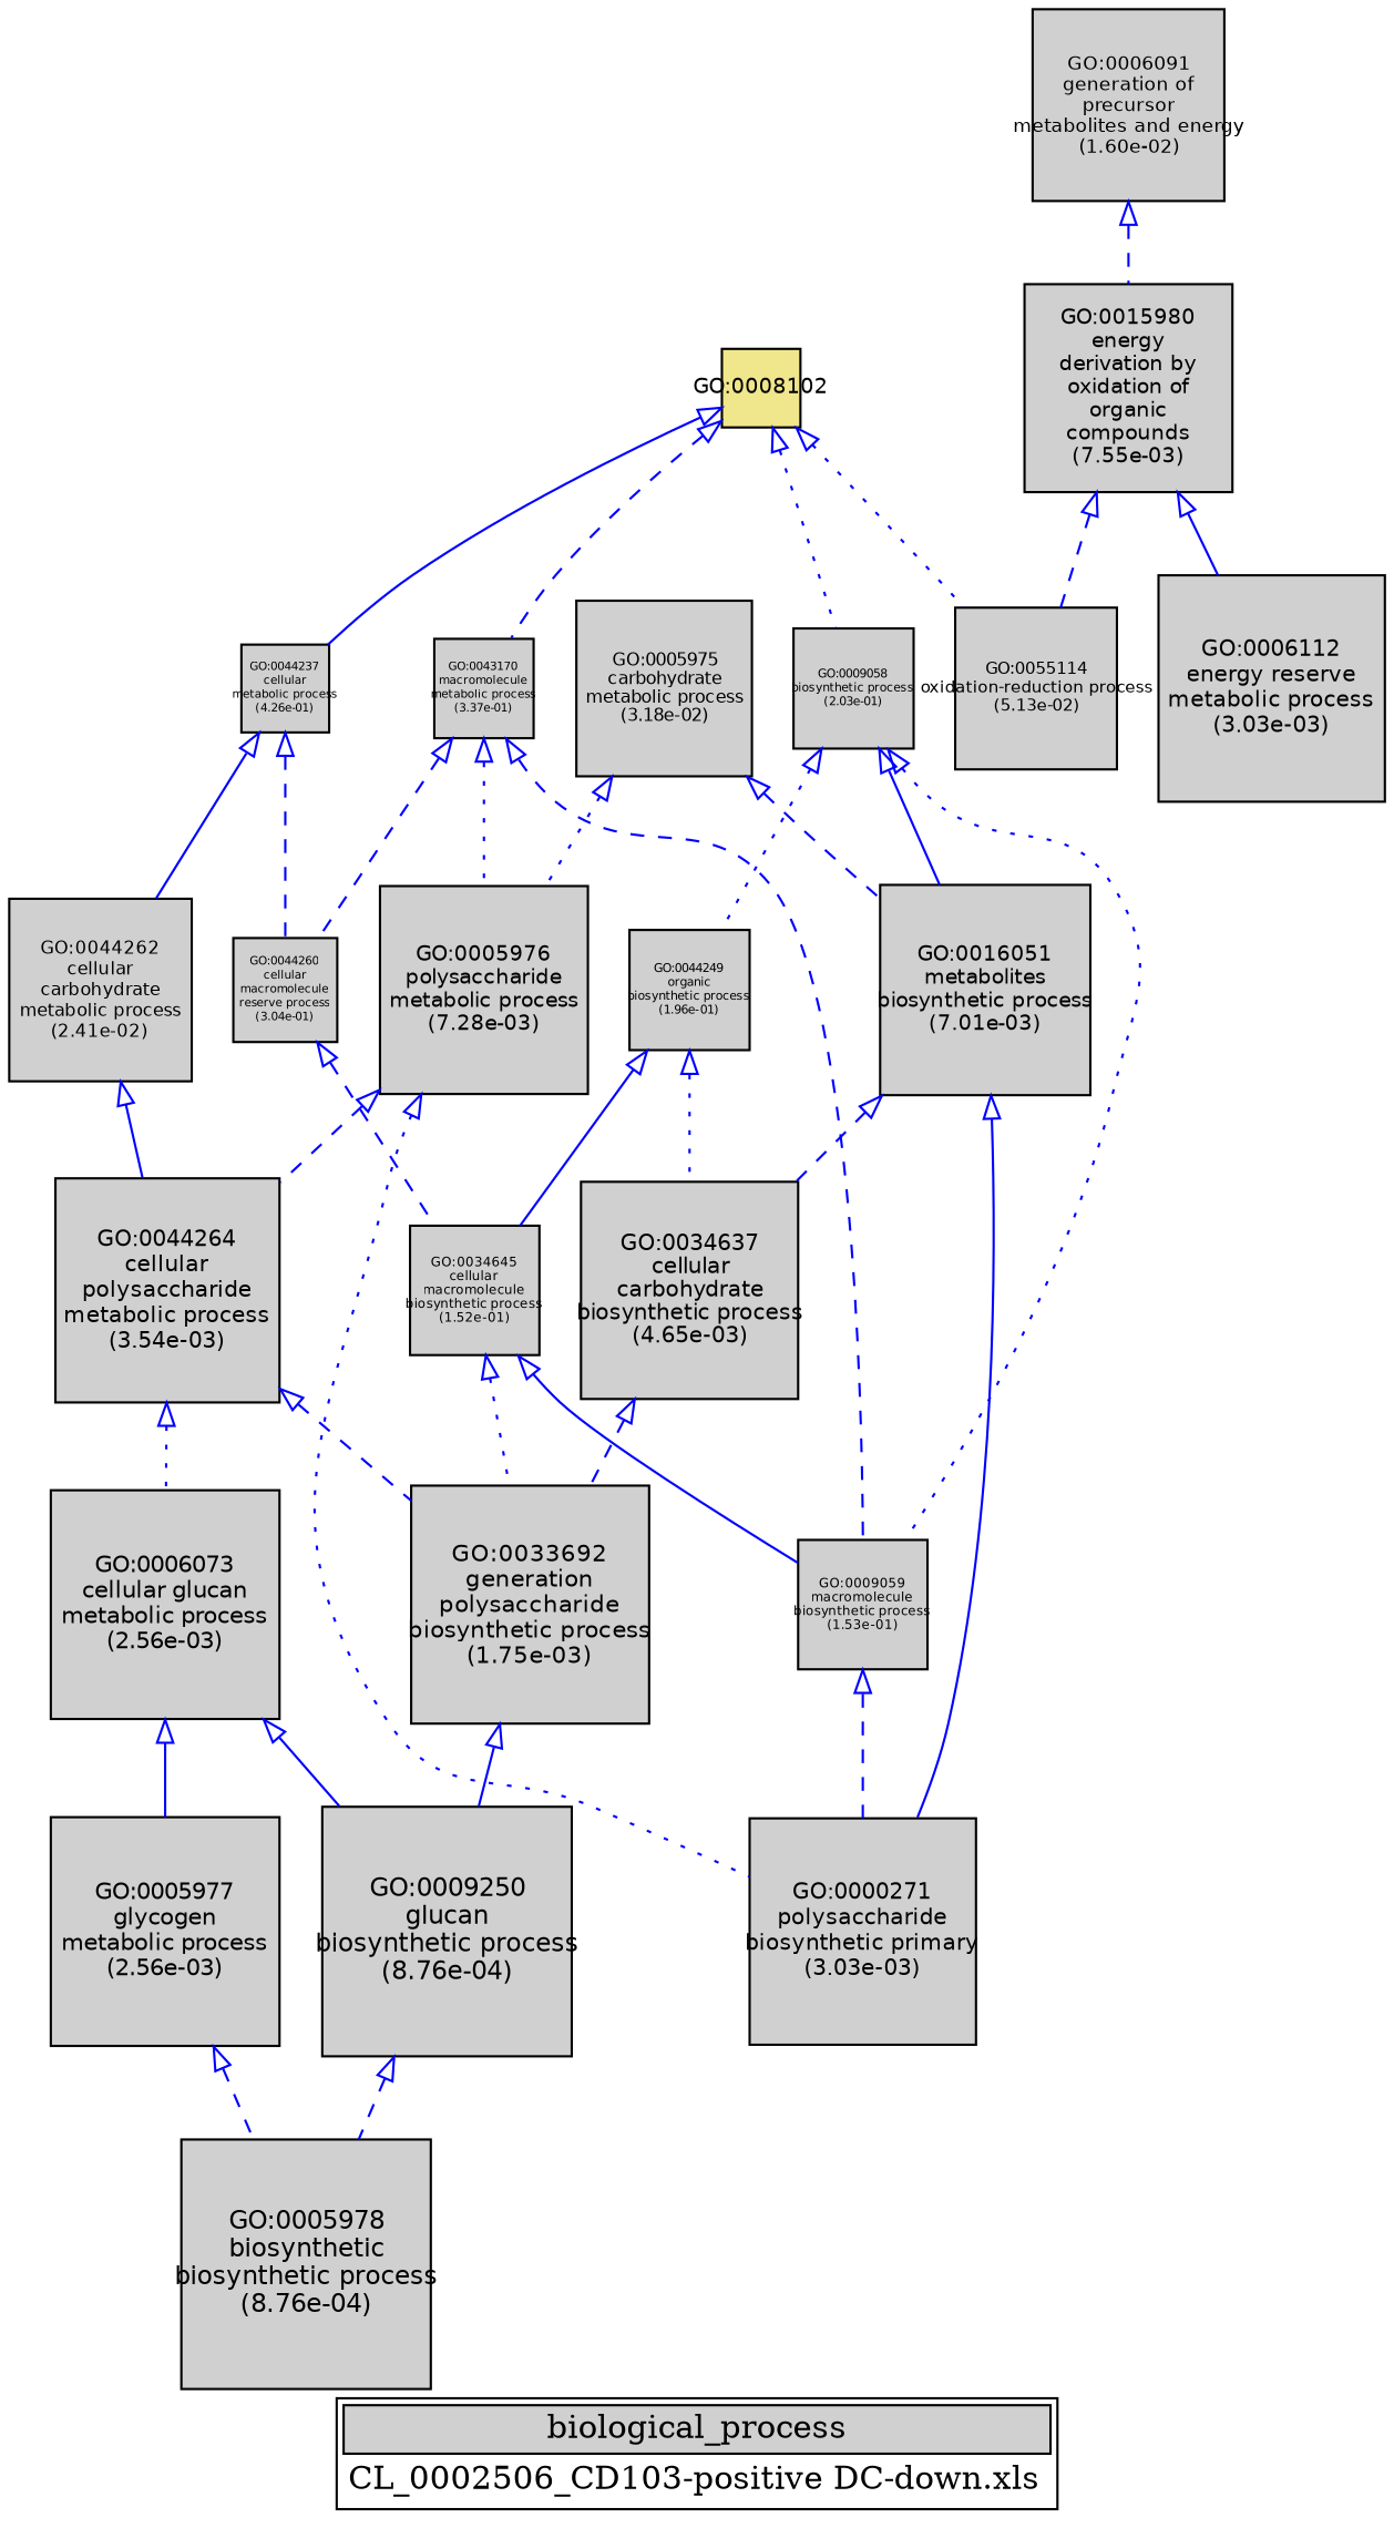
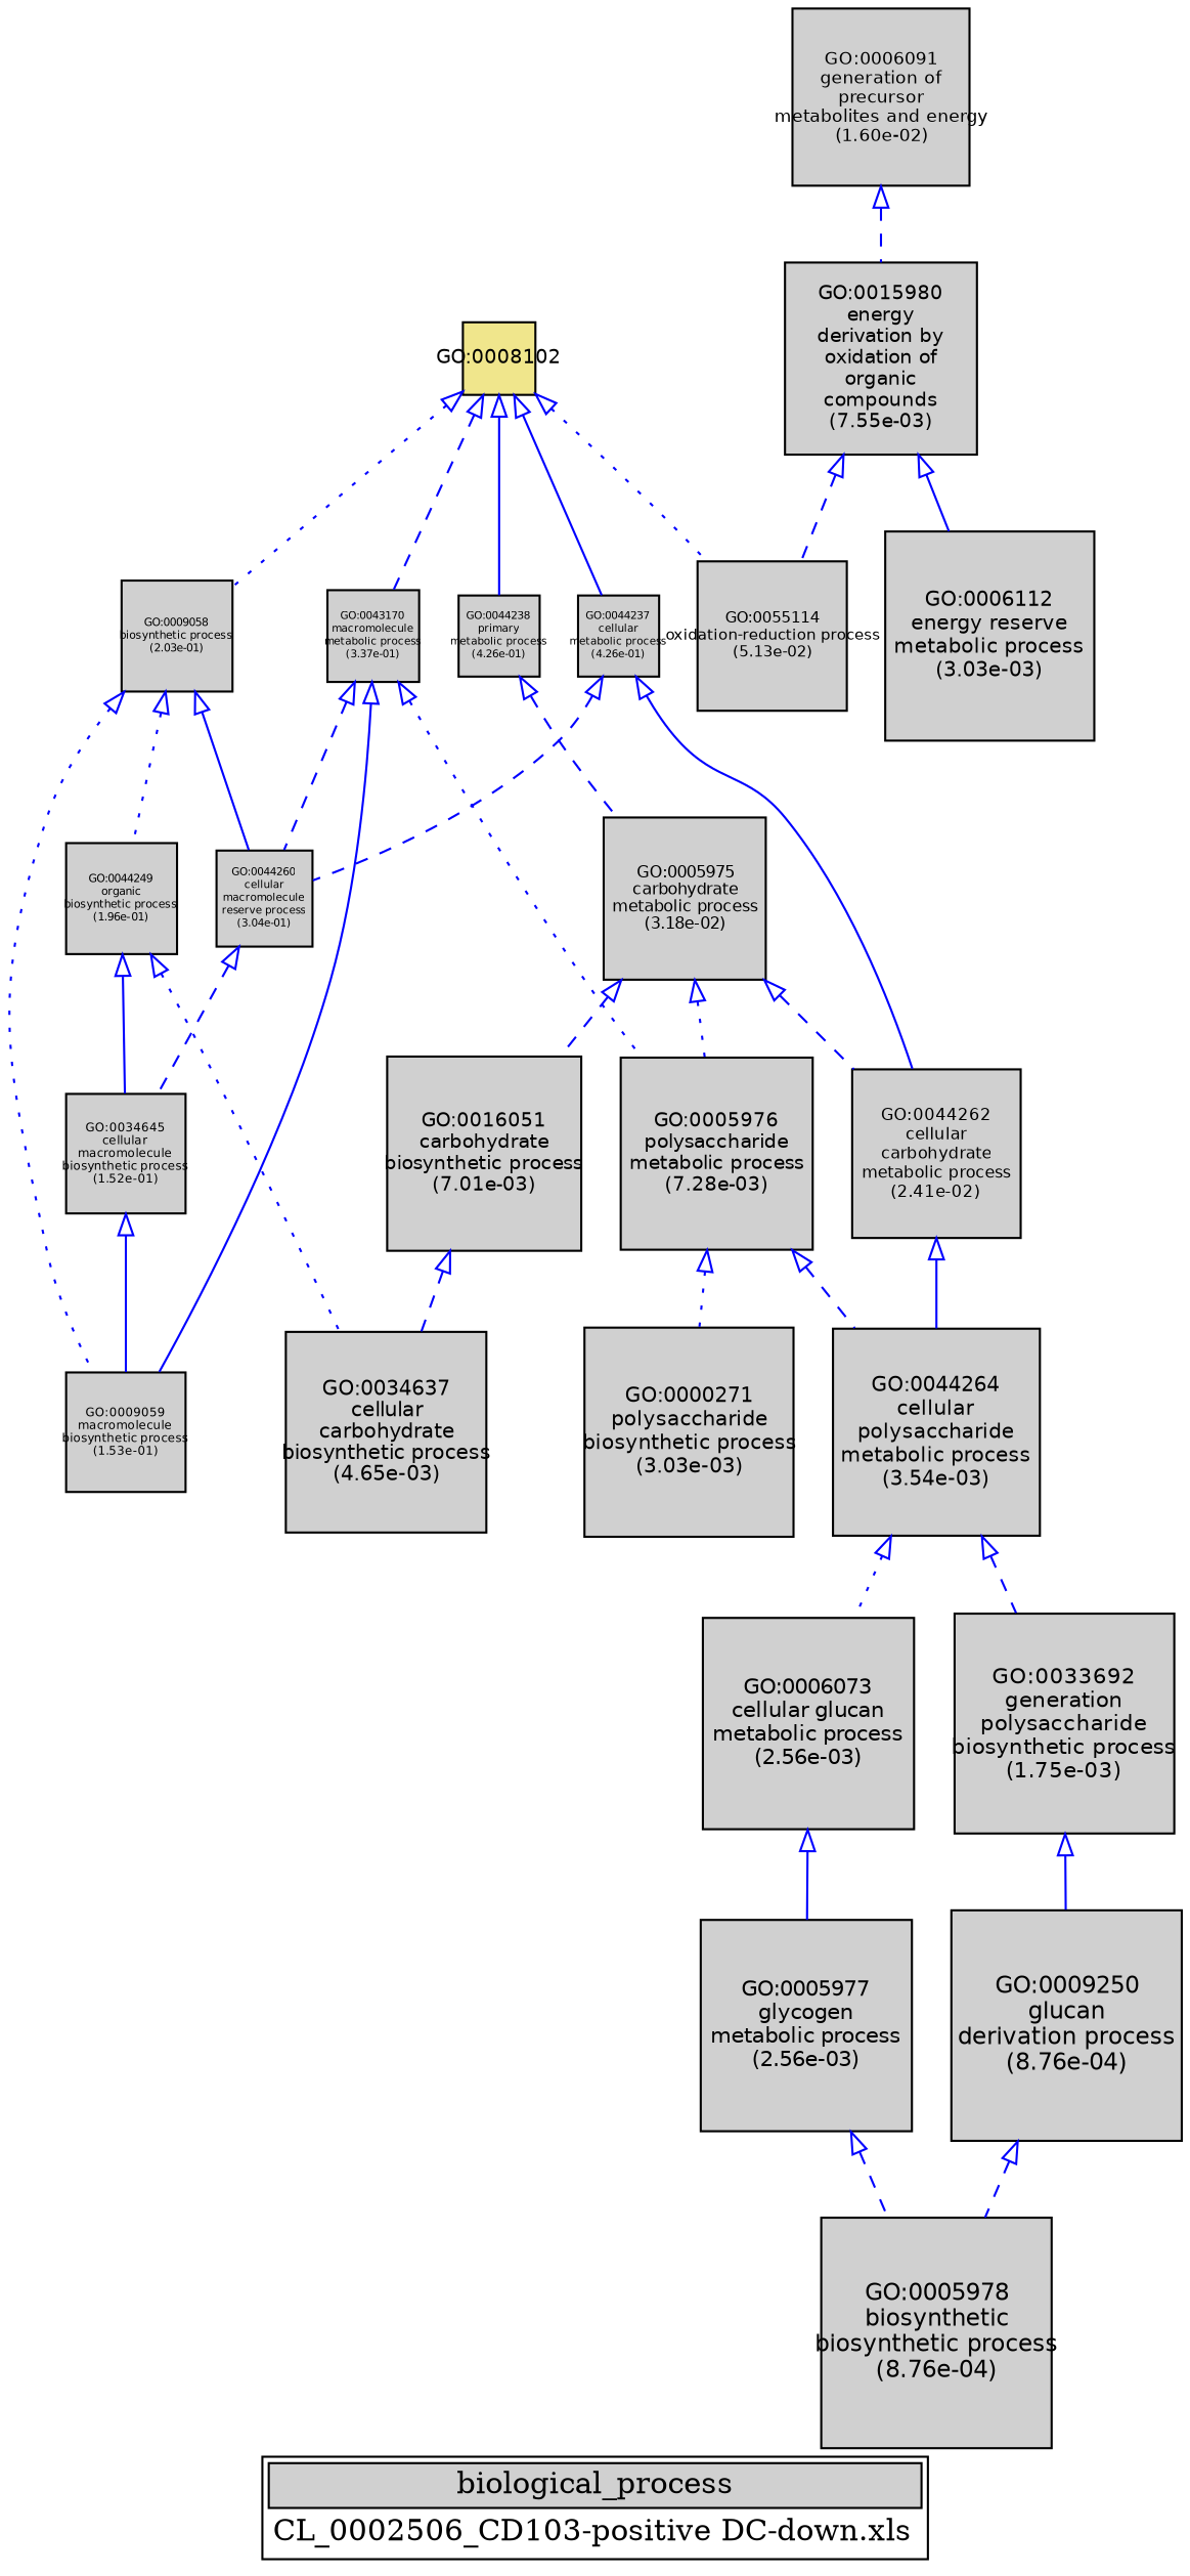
  digraph {
    bgcolor="#FFFFFF"
    label=<<TABLE COLOR="black" BGCOLOR="white"><TR><TD COLSPAN="2" BGCOLOR="#D0D0D0"><FONT COLOR="black">biological_process</FONT></TD></TR><TR><TD BORDER="0">CL_0002506_CD103-positive DC-down.xls</TD></TR></TABLE>>
    node [color=black fillcolor="#D0D0D0" fixedsize=true fontcolor=black fontname=Helvetica fontsize=5.0 shape=box style=filled]
    edge [arrowtail=empty color=blue dir=back style=dashed weight=5.0]
    n1 [fontsize=5.18165255077 height=0.719673965385 label=<<TABLE BORDER="0"><TR><TD>GO:0009058<BR/>biosynthetic process<BR/>(2.03e-01)</TD></TR></TABLE>> width=0.719673965385]
    n2 [fillcolor=khaki fontsize=9 height=0.467493862473 label="GO:0008102" width=0.467493862473]
+   n3 [height=0.530467552898 label=<<TABLE BORDER="0"><TR><TD>GO:0044238<BR/>primary<BR/>metabolic process<BR/>(4.26e-01)</TD></TR></TABLE>> width=0.530467552898]
    n4 [fontsize=10.8 height=1.5 label=<<TABLE BORDER="0"><TR><TD>GO:0005978<BR/>biosynthetic<BR/>biosynthetic process<BR/>(8.76e-04)</TD></TR></TABLE>> width=1.5]
    n5 [fontsize=9.8060639801 height=1.36195333057 label=<<TABLE BORDER="0"><TR><TD>GO:0006112<BR/>energy reserve<BR/>metabolic process<BR/>(3.03e-03)</TD></TR></TABLE>> width=1.36195333057]
-   n6 [fontsize=10.8 height=1.5 label=<<TABLE BORDER="0"><TR><TD>GO:0009250<BR/>glucan<BR/>biosynthetic process<BR/>(8.76e-04)</TD></TR></TABLE>> width=1.5]
+   n6 [fontsize=10.8 height=1.5 label=<<TABLE BORDER="0"><TR><TD>GO:0009250<BR/>glucan<BR/>derivation process<BR/>(8.76e-04)</TD></TR></TABLE>> width=1.5]
    n7 [height=0.623494273408 label=<<TABLE BORDER="0"><TR><TD>GO:0044260<BR/>cellular<BR/>macromolecule<BR/>reserve process<BR/>(3.04e-01)</TD></TR></TABLE>> width=0.623494273408]
    n8 [fontsize=5.62107175078 height=0.780704409831 label=<<TABLE BORDER="0"><TR><TD>GO:0034645<BR/>cellular<BR/>macromolecule<BR/>biosynthetic process<BR/>(1.52e-01)</TD></TR></TABLE>> width=0.780704409831]
-   n9 [fontsize=9.8060639801 height=1.36195333057 label=<<TABLE BORDER="0"><TR><TD>GO:0000271<BR/>polysaccharide<BR/>biosynthetic primary<BR/>(3.03e-03)</TD></TR></TABLE>> width=1.36195333057]
+   n9 [fontsize=9.8060639801 height=1.36195333057 label=<<TABLE BORDER="0"><TR><TD>GO:0000271<BR/>polysaccharide<BR/>biosynthetic process<BR/>(3.03e-03)</TD></TR></TABLE>> width=1.36195333057]
    n10 [fontsize=7.57576506111 height=1.05218959182 label=<<TABLE BORDER="0"><TR><TD>GO:0005975<BR/>carbohydrate<BR/>metabolic process<BR/>(3.18e-02)</TD></TR></TABLE>> width=1.05218959182]
    n11 [fontsize=5.60680908875 height=0.778723484549 label=<<TABLE BORDER="0"><TR><TD>GO:0009059<BR/>macromolecule<BR/>biosynthetic process<BR/>(1.53e-01)</TD></TR></TABLE>> width=0.778723484549]
    n12 [fontsize=5.23412221134 height=0.726961418242 label=<<TABLE BORDER="0"><TR><TD>GO:0044249<BR/>organic<BR/>biosynthetic process<BR/>(1.96e-01)</TD></TR></TABLE>> width=0.726961418242]
    n13 [fontsize=9.68370455453 height=1.34495896591 label=<<TABLE BORDER="0"><TR><TD>GO:0044264<BR/>cellular<BR/>polysaccharide<BR/>metabolic process<BR/>(3.54e-03)</TD></TR></TABLE>> width=1.34495896591]
    n14 [height=0.530325299377 label=<<TABLE BORDER="0"><TR><TD>GO:0044237<BR/>cellular<BR/>metabolic process<BR/>(4.26e-01)</TD></TR></TABLE>> width=0.530325299377]
    n15 [fontsize=7.03505594948 height=0.977091104095 label=<<TABLE BORDER="0"><TR><TD>GO:0055114<BR/>oxidation-reduction process<BR/>(5.13e-02)</TD></TR></TABLE>> width=0.977091104095]
    n16 [height=0.597041139631 label=<<TABLE BORDER="0"><TR><TD>GO:0043170<BR/>macromolecule<BR/>metabolic process<BR/>(3.37e-01)</TD></TR></TABLE>> width=0.597041139631]
    n17 [fontsize=9.94724462553 height=1.38156175355 label=<<TABLE BORDER="0"><TR><TD>GO:0005977<BR/>glycogen<BR/>metabolic process<BR/>(2.56e-03)</TD></TR></TABLE>> width=1.38156175355]
    n18 [fontsize=9.94724462553 height=1.38156175355 label=<<TABLE BORDER="0"><TR><TD>GO:0006073<BR/>cellular glucan<BR/>metabolic process<BR/>(2.56e-03)</TD></TR></TABLE>> width=1.38156175355]
    n19 [fontsize=9.43973137349 height=1.31107380187 label=<<TABLE BORDER="0"><TR><TD>GO:0034637<BR/>cellular<BR/>carbohydrate<BR/>biosynthetic process<BR/>(4.65e-03)</TD></TR></TABLE>> width=1.31107380187]
    n20 [fontsize=10.2570496221 height=1.42459022529 label=<<TABLE BORDER="0"><TR><TD>GO:0033692<BR/>generation<BR/>polysaccharide<BR/>biosynthetic process<BR/>(1.75e-03)</TD></TR></TABLE>> width=1.42459022529]
    n21 [fontsize=9.00660016214 height=1.25091668919 label=<<TABLE BORDER="0"><TR><TD>GO:0015980<BR/>energy<BR/>derivation by<BR/>oxidation of<BR/>organic<BR/>compounds<BR/>(7.55e-03)</TD></TR></TABLE>> width=1.25091668919]
    n22 [fontsize=7.87388846214 height=1.09359561974 label=<<TABLE BORDER="0"><TR><TD>GO:0044262<BR/>cellular<BR/>carbohydrate<BR/>metabolic process<BR/>(2.41e-02)</TD></TR></TABLE>> width=1.09359561974]
    n23 [fontsize=9.03983976515 height=1.25553330072 label=<<TABLE BORDER="0"><TR><TD>GO:0005976<BR/>polysaccharide<BR/>metabolic process<BR/>(7.28e-03)</TD></TR></TABLE>> width=1.25553330072]
-   n24 [fontsize=9.07420524614 height=1.26030628419 label=<<TABLE BORDER="0"><TR><TD>GO:0016051<BR/>metabolites<BR/>biosynthetic process<BR/>(7.01e-03)</TD></TR></TABLE>> width=1.26030628419]
+   n24 [fontsize=9.07420524614 height=1.26030628419 label=<<TABLE BORDER="0"><TR><TD>GO:0016051<BR/>carbohydrate<BR/>biosynthetic process<BR/>(7.01e-03)</TD></TR></TABLE>> width=1.26030628419]
    n25 [fontsize=8.2918879719 height=1.15165110721 label=<<TABLE BORDER="0"><TR><TD>GO:0006091<BR/>generation of<BR/>precursor<BR/>metabolites and energy<BR/>(1.60e-02)</TD></TR></TABLE>> width=1.15165110721]
    subgraph sub_1 {
      n1
      n2
+     n3
      n4
      n5
      n6
      n7
      n8
      n9
      n10
      n11
      n12
      n13
      n14
      n15
      n16
      n17
      n18
      n19
      n20
      n21
      n22
      n23
      n24
      n25
    }
    subgraph sub_2 {
      subgraph sub_3 {
        subgraph sub_4 {
        }
        subgraph sub_5 {
        }
      }
      subgraph sub_6 {
      }
      subgraph sub_7 {
        n1
        n2
+       n3
        n4
        n5
        n6
        n7
        n8
        n9
        n10
        n11
        n12
        n13
        n14
        n15
        n16
        n17
        n18
        n19
        n20
        n21
        n22
        n23
        n24
        n25
      }
    }
    n1 -> n11 [style=dotted]
    n1 -> n12 [style=dotted]
-   n1 -> n24 [style=solid]
+   n1 -> n7 [style=solid]
    n2 -> n1 [style=dotted]
+   n2 -> n3 [style=solid]
    n2 -> n14 [style=solid]
    n2 -> n15 [style=dotted]
    n2 -> n16
+   n3 -> n10
    n6 -> n4
    n7 -> n8
    n8 -> n11 [style=solid]
-   n8 -> n20 [style=dotted]
+   n10 -> n22
    n10 -> n23 [style=dotted]
    n10 -> n24
-   n11 -> n9
    n12 -> n8 [style=solid]
    n12 -> n19 [style=dotted]
    n13 -> n18 [style=dotted]
    n13 -> n20
    n14 -> n7
    n14 -> n22 [style=solid]
    n16 -> n7
-   n16 -> n11
+   n16 -> n11 [style=solid]
    n16 -> n23 [style=dotted]
    n17 -> n4
-   n18 -> n6 [style=solid]
    n18 -> n17 [style=solid]
-   n19 -> n20
    n20 -> n6 [style=solid]
    n21 -> n5 [style=solid]
    n21 -> n15
    n22 -> n13 [style=solid]
    n23 -> n9 [style=dotted]
    n23 -> n13
-   n24 -> n9 [style=solid]
    n24 -> n19
    n25 -> n21
  }
